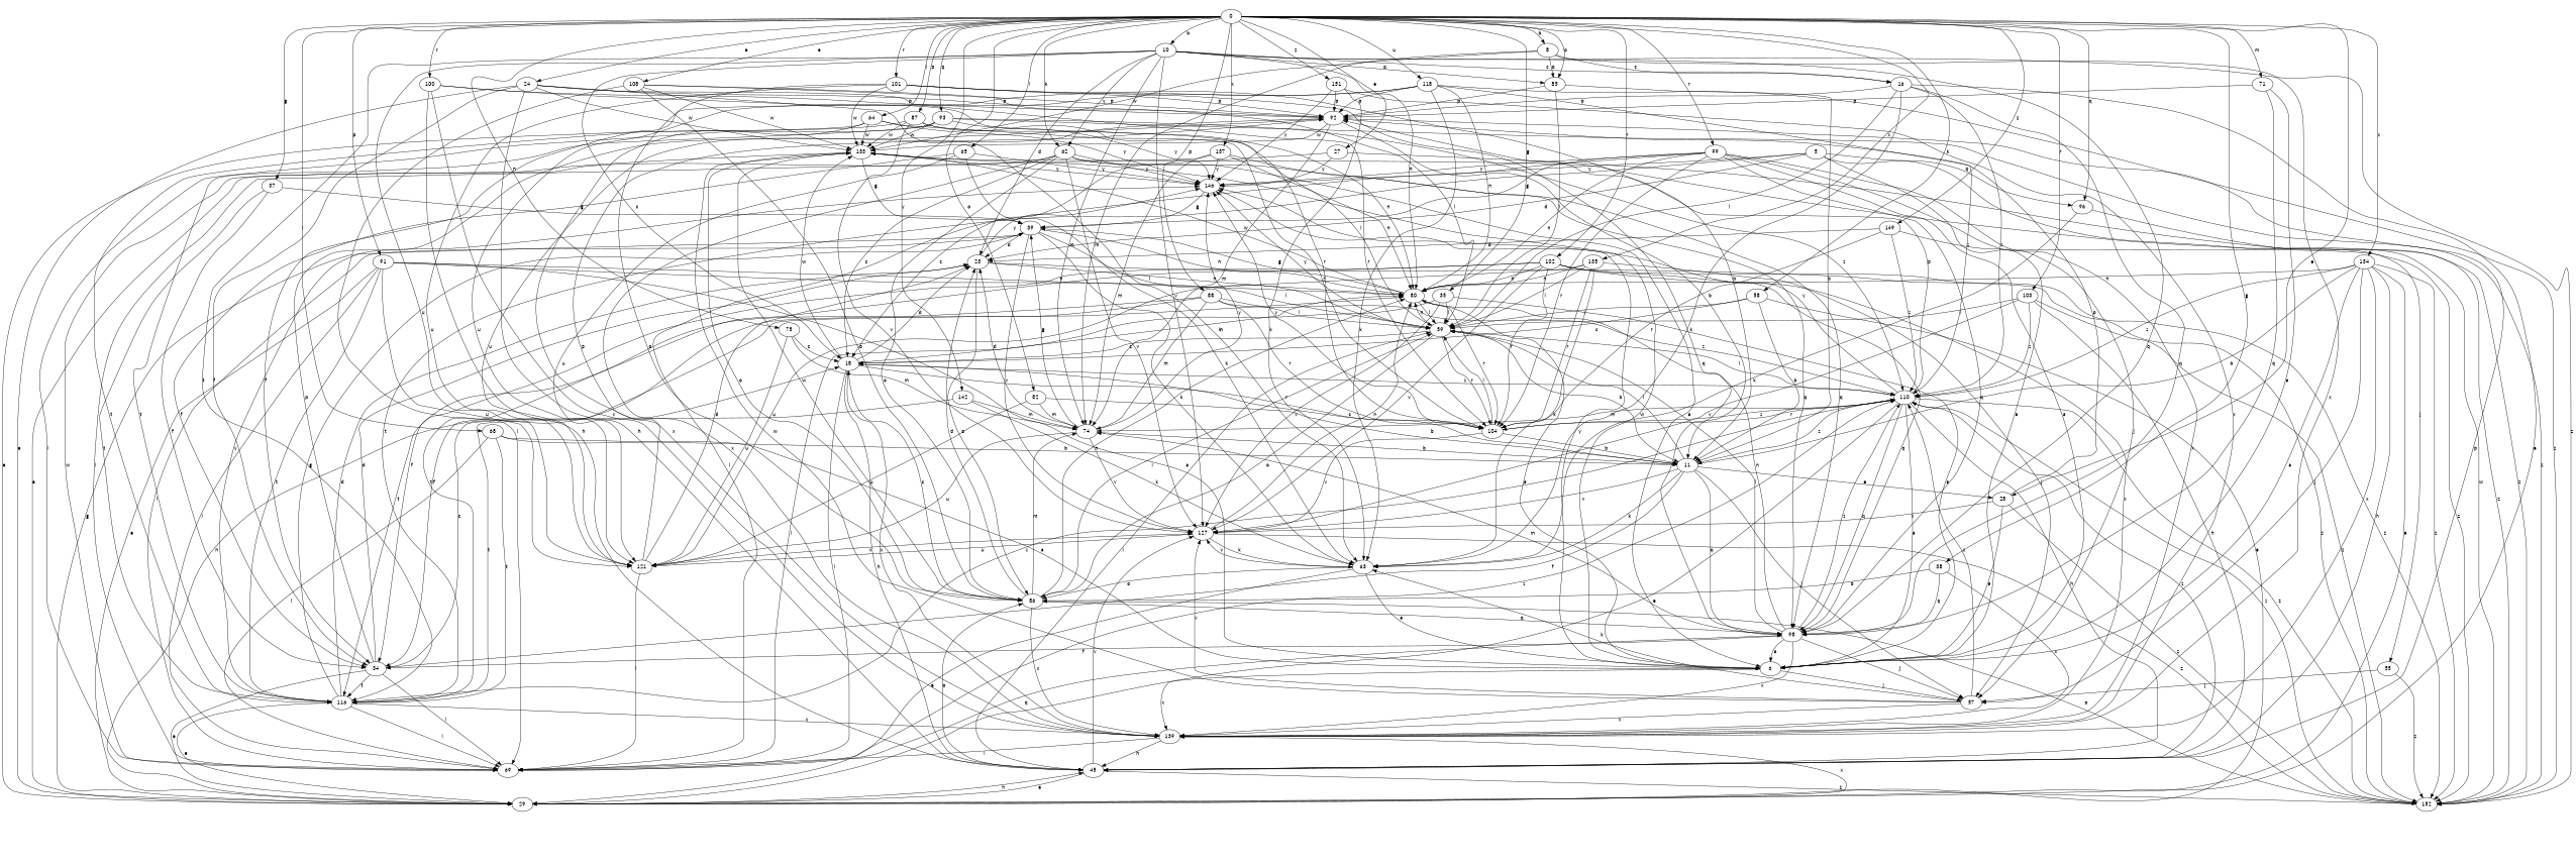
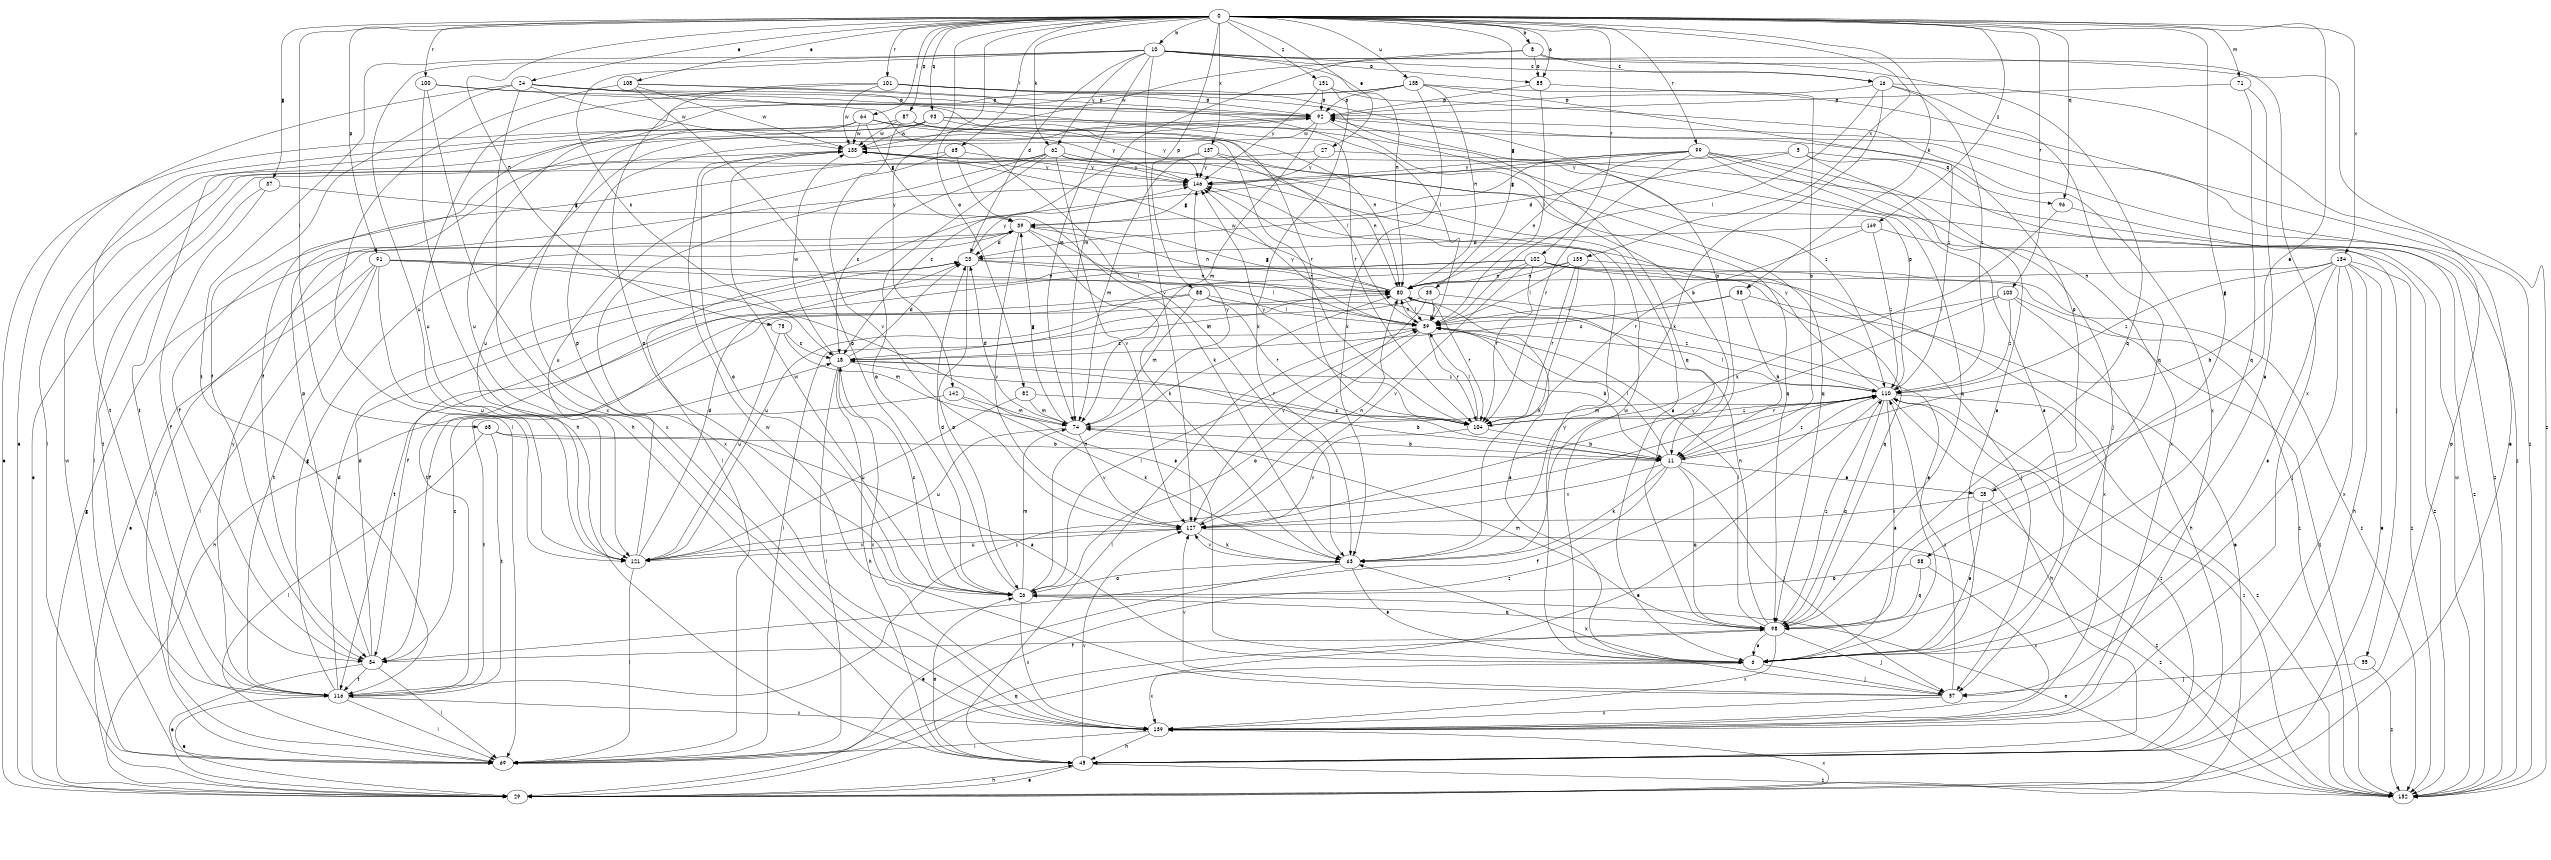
  strict digraph {
    fontname=Lato
    node [fontname=Lato]
    edge [fontname=Lato]
    0
    8
    10
    24
    27
    28
    35
    37
    38
    58
    62
    64
    65
    68
    71
    75
    82
    85
    87
    88
    91
    93
    96
    99
    100
    101
    102
    103
    108
-   118
+   118 [label=138]
    134
    135
    137
    142
    149
    151
    133
    139
    16
    74
    23
    116
    18
    80
    98
    121
    127
    152
    34
    63
    29
    92
    45
    104
    146
    6
    n57 [label=59]
    69
    39
-   86
+   86 [label=26]
    11
    110
    57
    5
    55
    0 -> 8 [label=b]
    0 -> 10 [label=b]
    0 -> 24 [label=e]
    0 -> 27 [label=e]
    0 -> 28 [label=e]
    0 -> 35 [label=g]
    0 -> 37 [label=g]
    0 -> 38 [label=g]
    0 -> 58 [label=k]
    0 -> 62 [label=k]
    0 -> 64 [label=l]
    0 -> 65 [label=l]
    0 -> 68 [label=l]
    0 -> 71 [label=m]
    0 -> 75 [label=n]
    0 -> 82 [label=o]
    0 -> 85 [label=o]
    0 -> 87 [label=p]
    0 -> 88 [label=p]
    0 -> 91 [label=p]
    0 -> 93 [label=q]
    0 -> 96 [label=q]
    0 -> 99 [label=r]
    0 -> 100 [label=r]
    0 -> 101 [label=r]
    0 -> 102 [label=r]
    0 -> 103 [label=r]
    0 -> 108 [label=e]
    0 -> 118 [label=u]
    0 -> 134 [label=x]
    0 -> 135 [label=x]
    0 -> 137 [label=x]
    0 -> 142 [label=y]
    0 -> 149 [label=z]
    0 -> 151 [label=z]
    8 -> 85 [label=o]
    8 -> 133 [label=w]
    8 -> 139 [label=x]
    8 -> 16 [label=c]
    8 -> 74 [label=m]
    10 -> 62 [label=y]
    10 -> 85 [label=o]
    10 -> 16 [label=c]
    10 -> 74 [label=m]
    10 -> 23 [label=d]
    10 -> 116 [label=t]
    10 -> 18 [label=c]
    10 -> 80 [label=n]
    10 -> 98 [label=q]
    10 -> 121 [label=u]
    10 -> 127 [label=v]
    10 -> 152 [label=z]
    24 -> 133 [label=w]
    24 -> 34 [label=f]
    24 -> 63 [label=k]
    24 -> 29 [label=e]
    24 -> 92 [label=p]
    24 -> 45 [label=h]
    24 -> 104 [label=r]
    27 -> 18 [label=c]
    27 -> 152 [label=z]
    27 -> 146 [label=y]
    28 -> 127 [label=v]
    28 -> 152 [label=z]
    28 -> 92 [label=p]
    28 -> 6 [label=a]
    35 -> 127 [label=v]
    35 -> 6 [label=a]
    35 -> n57 [label=i]
    35 -> 69 [label=l]
    37 -> 116 [label=t]
    37 -> 34 [label=f]
    37 -> 39 [label=g]
    38 -> 139 [label=x]
    38 -> 98 [label=q]
    38 -> 86 [label=o]
    58 -> 18 [label=c]
    58 -> 29 [label=e]
    58 -> n57 [label=i]
    58 -> 11 [label=b]
    62 -> 139 [label=x]
    62 -> 18 [label=c]
    62 -> 98 [label=q]
    62 -> 127 [label=v]
    62 -> 29 [label=e]
    62 -> 146 [label=y]
    62 -> 6 [label=a]
    62 -> 86 [label=o]
    64 -> 133 [label=w]
    64 -> 139 [label=x]
    64 -> 116 [label=t]
    64 -> 104 [label=r]
    64 -> 146 [label=y]
-   133 -> 39 [label=g]
+   64 -> 39 [label=g]
    65 -> 121 [label=u]
    65 -> 34 [label=f]
    65 -> 63 [label=k]
    65 -> 146 [label=y]
    68 -> 116 [label=t]
    68 -> 6 [label=a]
    68 -> 69 [label=l]
    68 -> 11 [label=b]
    71 -> 98 [label=q]
    71 -> 92 [label=p]
    71 -> 6 [label=a]
    75 -> 74 [label=m]
    75 -> 18 [label=c]
    75 -> 121 [label=u]
    82 -> 74 [label=m]
    82 -> 121 [label=u]
    82 -> 11 [label=b]
    85 -> 92 [label=p]
    85 -> n57 [label=i]
    85 -> 11 [label=b]
    87 -> 133 [label=w]
    87 -> 80 [label=n]
    87 -> 127 [label=v]
    87 -> 29 [label=e]
    87 -> n57 [label=i]
    88 -> 74 [label=m]
    88 -> 116 [label=t]
    88 -> 34 [label=f]
    88 -> 104 [label=r]
    88 -> n57 [label=i]
    88 -> 110 [label=s]
    91 -> 116 [label=t]
    91 -> 80 [label=n]
    91 -> 121 [label=u]
    91 -> 29 [label=e]
    91 -> 6 [label=a]
    91 -> n57 [label=i]
    91 -> 69 [label=l]
    93 -> 133 [label=w]
    93 -> 116 [label=t]
    93 -> 152 [label=z]
    93 -> 146 [label=y]
    93 -> 69 [label=l]
    93 -> 110 [label=s]
    96 -> 152 [label=z]
    96 -> 63 [label=k]
    99 -> 139 [label=x]
    99 -> 80 [label=n]
    99 -> 98 [label=q]
    99 -> 104 [label=r]
    99 -> 146 [label=y]
    99 -> 6 [label=a]
    99 -> 69 [label=l]
    99 -> 39 [label=g]
    99 -> 57 [label=j]
    100 -> 139 [label=x]
    100 -> 92 [label=p]
    100 -> 45 [label=h]
    100 -> 104 [label=r]
    101 -> 133 [label=w]
    101 -> 98 [label=q]
    101 -> 121 [label=u]
    101 -> 92 [label=p]
    101 -> 86 [label=o]
    101 -> 11 [label=b]
    102 -> 139 [label=x]
    102 -> 116 [label=t]
    102 -> 80 [label=n]
    102 -> 98 [label=q]
    102 -> 127 [label=v]
    102 -> 152 [label=z]
    102 -> 34 [label=f]
    102 -> 104 [label=r]
    103 -> 127 [label=v]
    103 -> 152 [label=z]
    103 -> 45 [label=h]
    103 -> n57 [label=i]
    103 -> 110 [label=s]
    108 -> 133 [label=w]
    108 -> 92 [label=p]
    108 -> n57 [label=i]
    108 -> 69 [label=l]
    108 -> 86 [label=o]
    118 -> 80 [label=n]
    118 -> 121 [label=u]
    118 -> 152 [label=z]
    118 -> 34 [label=f]
    118 -> 63 [label=k]
    118 -> 92 [label=p]
    118 -> 110 [label=s]
    134 -> 139 [label=x]
    134 -> 80 [label=n]
    134 -> 152 [label=z]
    134 -> 29 [label=e]
    134 -> 45 [label=h]
    134 -> 6 [label=a]
    134 -> 11 [label=b]
    134 -> 110 [label=s]
    134 -> 57 [label=j]
    135 -> 80 [label=n]
    135 -> 121 [label=u]
    135 -> 63 [label=k]
    135 -> 104 [label=r]
    135 -> n57 [label=i]
    135 -> 57 [label=j]
    137 -> 74 [label=m]
    137 -> 80 [label=n]
    137 -> 98 [label=q]
    137 -> 146 [label=y]
    137 -> 69 [label=l]
    142 -> 74 [label=m]
    142 -> 116 [label=t]
    142 -> 63 [label=k]
    149 -> 23 [label=d]
    149 -> 152 [label=z]
    149 -> 104 [label=r]
    149 -> 110 [label=s]
    151 -> 139 [label=x]
    151 -> 63 [label=k]
    151 -> 92 [label=p]
    151 -> 146 [label=y]
    133 -> 146 [label=y]
    133 -> 86 [label=o]
    139 -> 45 [label=h]
    139 -> 69 [label=l]
    16 -> 98 [label=q]
    16 -> 63 [label=k]
    16 -> 29 [label=e]
    16 -> 92 [label=p]
    16 -> n57 [label=i]
    16 -> 110 [label=s]
    74 -> 23 [label=d]
    74 -> 121 [label=u]
    74 -> 127 [label=v]
    74 -> 146 [label=y]
    74 -> 39 [label=g]
    74 -> 11 [label=b]
    23 -> 80 [label=n]
    23 -> 152 [label=z]
    23 -> 146 [label=y]
    23 -> 86 [label=o]
    116 -> 139 [label=x]
    116 -> 23 [label=d]
    116 -> 29 [label=e]
    116 -> 146 [label=y]
    116 -> 69 [label=l]
    116 -> 39 [label=g]
    116 -> 110 [label=s]
    18 -> 133 [label=w]
    18 -> 139 [label=x]
    18 -> 23 [label=d]
    18 -> 80 [label=n]
    18 -> 45 [label=h]
    18 -> 104 [label=r]
    18 -> 69 [label=l]
    18 -> 110 [label=s]
    80 -> 133 [label=w]
    80 -> 104 [label=r]
    80 -> 6 [label=a]
    80 -> n57 [label=i]
    80 -> 39 [label=g]
    98 -> 139 [label=x]
    98 -> 74 [label=m]
    98 -> 80 [label=n]
    98 -> 34 [label=f]
    98 -> 6 [label=a]
    98 -> n57 [label=i]
    98 -> 110 [label=s]
    98 -> 57 [label=j]
    121 -> 23 [label=d]
    121 -> 127 [label=v]
    121 -> 92 [label=p]
    121 -> 69 [label=l]
    127 -> 80 [label=n]
    127 -> 121 [label=u]
    127 -> 152 [label=z]
    127 -> 63 [label=k]
    152 -> 133 [label=w]
    152 -> 86 [label=o]
    152 -> 110 [label=s]
    34 -> 23 [label=d]
    34 -> 116 [label=t]
    34 -> 18 [label=c]
    34 -> 29 [label=e]
    34 -> 92 [label=p]
    34 -> 69 [label=l]
    63 -> 127 [label=v]
    63 -> 29 [label=e]
    63 -> 6 [label=a]
    63 -> 86 [label=o]
    29 -> 139 [label=x]
    29 -> 80 [label=n]
    29 -> 45 [label=h]
    29 -> 39 [label=g]
    92 -> 133 [label=w]
    92 -> 74 [label=m]
    92 -> 121 [label=u]
    92 -> 11 [label=b]
    45 -> 127 [label=v]
    45 -> 152 [label=z]
    45 -> 29 [label=e]
    45 -> 92 [label=p]
    45 -> n57 [label=i]
    45 -> 86 [label=o]
    45 -> 110 [label=s]
    104 -> 127 [label=v]
    104 -> 146 [label=y]
    104 -> n57 [label=i]
    104 -> 11 [label=b]
    104 -> 110 [label=s]
    146 -> 39 [label=g]
    6 -> 133 [label=w]
    6 -> 139 [label=x]
    6 -> 146 [label=y]
    6 -> 57 [label=j]
    n57 -> 18 [label=c]
    n57 -> 80 [label=n]
    n57 -> 104 [label=r]
    n57 -> 146 [label=y]
    n57 -> 86 [label=o]
    n57 -> 11 [label=b]
    69 -> 133 [label=w]
    69 -> 98 [label=q]
    69 -> 110 [label=s]
    39 -> 23 [label=d]
    39 -> 80 [label=n]
    39 -> 127 [label=v]
    39 -> 63 [label=k]
    39 -> n57 [label=i]
    39 -> 69 [label=l]
    86 -> 133 [label=w]
    86 -> 139 [label=x]
    86 -> 74 [label=m]
    86 -> 23 [label=d]
    86 -> 18 [label=c]
    86 -> 80 [label=n]
    86 -> 98 [label=q]
    86 -> n57 [label=i]
    11 -> 28 [label=e]
    11 -> 18 [label=c]
    11 -> 98 [label=q]
    11 -> 127 [label=v]
    11 -> 34 [label=f]
    11 -> 63 [label=k]
    11 -> n57 [label=i]
    11 -> 110 [label=s]
    11 -> 57 [label=j]
    110 -> 74 [label=m]
    110 -> 98 [label=q]
    110 -> 152 [label=z]
    110 -> 29 [label=e]
    110 -> 92 [label=p]
    110 -> 45 [label=h]
    110 -> 104 [label=r]
    110 -> 146 [label=y]
    110 -> 6 [label=a]
    110 -> n57 [label=i]
    57 -> 133 [label=w]
    57 -> 139 [label=x]
    57 -> 127 [label=v]
    57 -> 63 [label=k]
    57 -> 110 [label=s]
    5 -> 96 [label=q]
    5 -> 23 [label=d]
-   5 -> 116 [label=t]
    5 -> 146 [label=y]
    5 -> 6 [label=a]
    5 -> 55 [label=j]
    55 -> 152 [label=z]
    55 -> 57 [label=j]
  }
